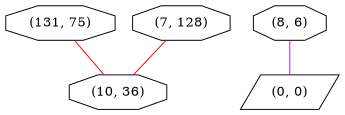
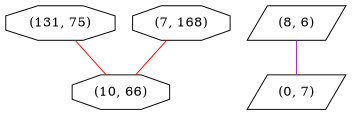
  graph {
    node [shape=octagon]
    edge [color=red weight=1]
    n1 [label="(131, 75)"]
-   "(10, 66)" [label="(10, 36)"]
-   "(8, 6)"
-   "(0, 0)" [shape=parallelogram]
-   "(7, 128)"
+   "(10, 66)"
+   "(8, 6)" [shape=parallelogram]
+   "(0, 0)" [shape=parallelogram label="(0, 7)"]
+   "(7, 128)" [label="(7, 168)"]
    n1 -- "(10, 66)"
    "(8, 6)" -- "(0, 0)" [color=purple weight=4]
    "(7, 128)" -- "(10, 66)"
  }
